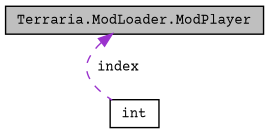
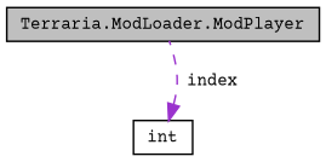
  digraph {
    fontname="Courier Prime"
    node [color=black fontname="Courier Prime" fontsize=10 shape=record style=filled]
    n1 [fillcolor=grey75 fontcolor=black height=0.2 label="Terraria.ModLoader.ModPlayer" width=0.4]
    n2 [fillcolor=white height=0.2 label=int width=0.4]
-   n1 -> n2 [color=darkorchid3 dir=back fontname="Courier Prime" fontsize=10 label=" index" labelfontname=Helvetica labelfontsize=10 style=dashed]
+   n2 -> n1 [color=darkorchid3 dir=back fontname="Courier Prime" fontsize=10 label=" index" labelfontname=Helvetica labelfontsize=10 style=dashed]
  }
